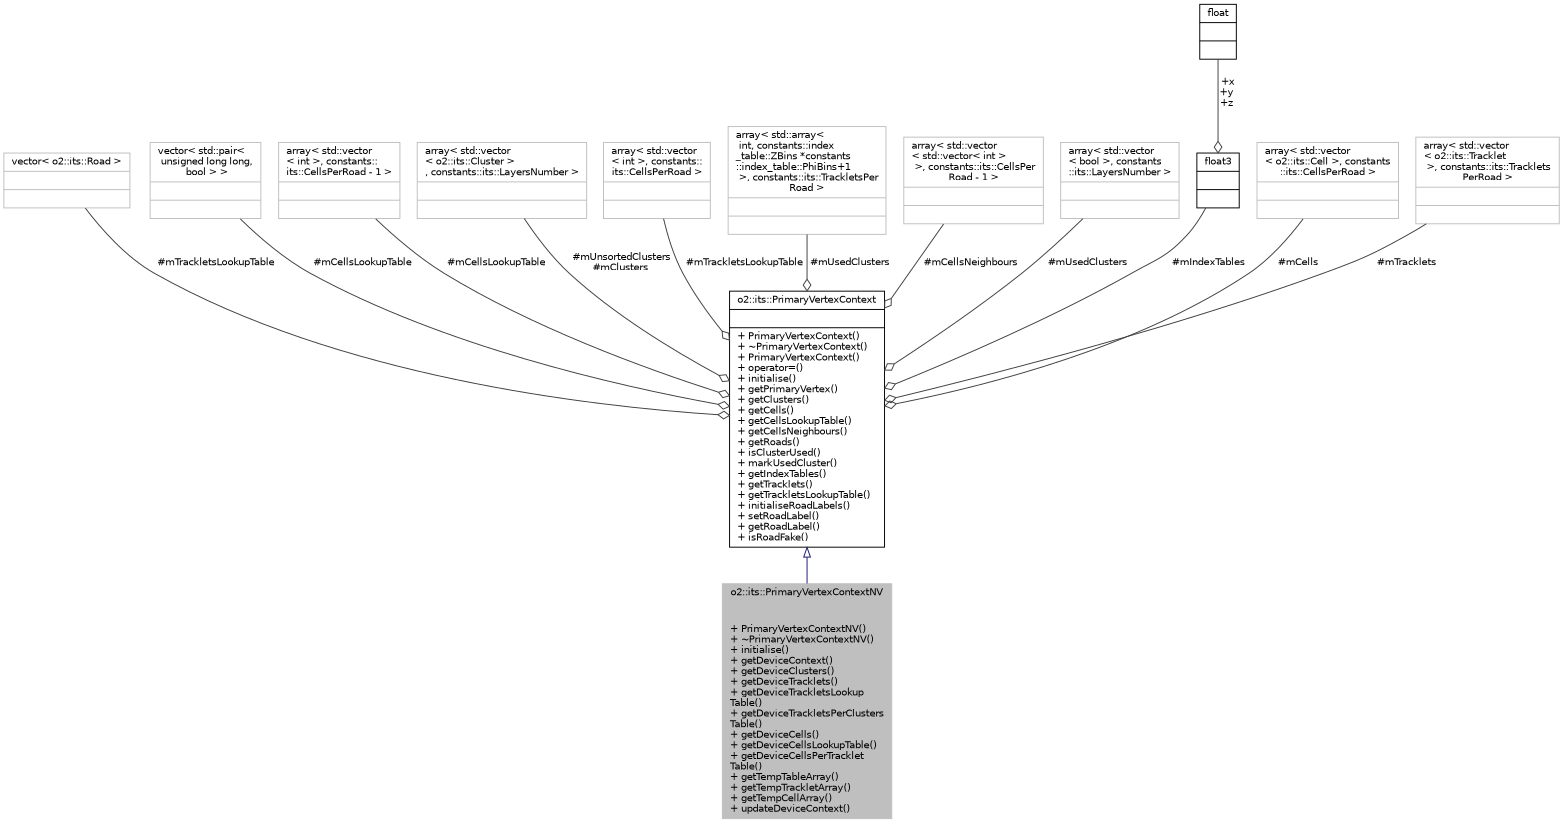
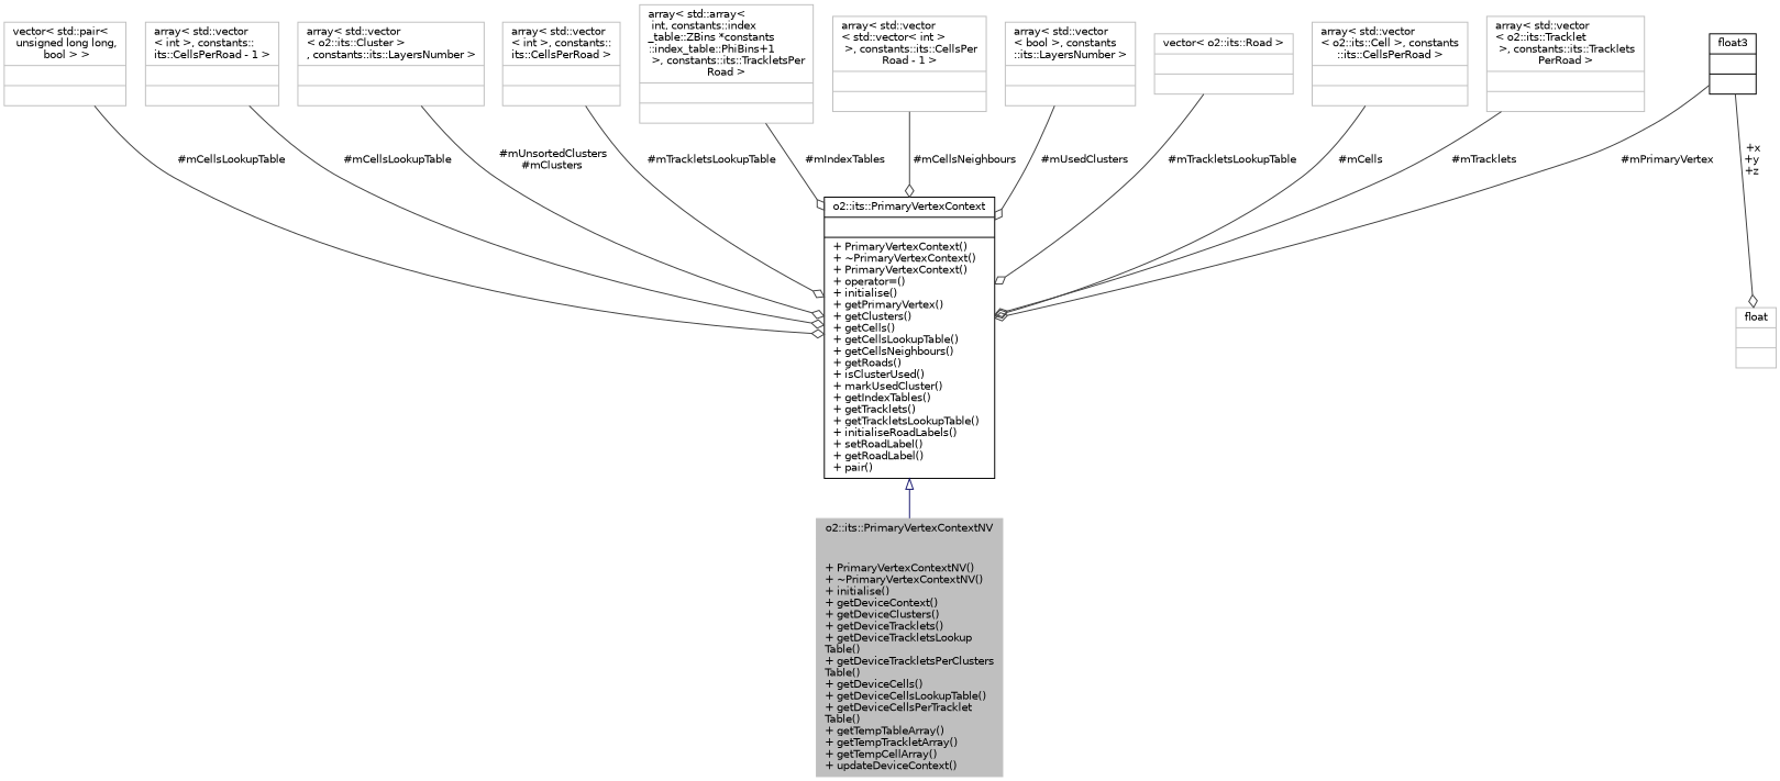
  digraph {
    node [color=grey75 fontname=Helvetica fontsize=10 shape=record]
    edge [color=grey25 fontname=Helvetica fontsize=10 labelfontname=Helvetica labelfontsize=10 style=solid arrowhead=odiamond]
    n1 [fillcolor=grey75 fontcolor=black height=0.2 label="{o2::its::PrimaryVertexContextNV\n||+ PrimaryVertexContextNV()\l+ ~PrimaryVertexContextNV()\l+ initialise()\l+ getDeviceContext()\l+ getDeviceClusters()\l+ getDeviceTracklets()\l+ getDeviceTrackletsLookup\lTable()\l+ getDeviceTrackletsPerClusters\lTable()\l+ getDeviceCells()\l+ getDeviceCellsLookupTable()\l+ getDeviceCellsPerTracklet\lTable()\l+ getTempTableArray()\l+ getTempTrackletArray()\l+ getTempCellArray()\l+ updateDeviceContext()\l}" style=filled width=0.4]
-   n2 [color=black height=0.2 label="{o2::its::PrimaryVertexContext\n||+ PrimaryVertexContext()\l+ ~PrimaryVertexContext()\l+ PrimaryVertexContext()\l+ operator=()\l+ initialise()\l+ getPrimaryVertex()\l+ getClusters()\l+ getCells()\l+ getCellsLookupTable()\l+ getCellsNeighbours()\l+ getRoads()\l+ isClusterUsed()\l+ markUsedCluster()\l+ getIndexTables()\l+ getTracklets()\l+ getTrackletsLookupTable()\l+ initialiseRoadLabels()\l+ setRoadLabel()\l+ getRoadLabel()\l+ isRoadFake()\l}" width=0.4]
+   n2 [color=black height=0.2 label="{o2::its::PrimaryVertexContext\n||+ PrimaryVertexContext()\l+ ~PrimaryVertexContext()\l+ PrimaryVertexContext()\l+ operator=()\l+ initialise()\l+ getPrimaryVertex()\l+ getClusters()\l+ getCells()\l+ getCellsLookupTable()\l+ getCellsNeighbours()\l+ getRoads()\l+ isClusterUsed()\l+ markUsedCluster()\l+ getIndexTables()\l+ getTracklets()\l+ getTrackletsLookupTable()\l+ initialiseRoadLabels()\l+ setRoadLabel()\l+ getRoadLabel()\l+ pair()\l}" width=0.4]
    n3 [height=0.2 label="{vector\< o2::its::Road \>\n||}" width=0.4]
    n4 [height=0.2 label="{vector\< std::pair\<\l unsigned long long,\l bool \> \>\n||}" width=0.4]
    n5 [height=0.2 label="{array\< std::vector\l\< int \>, constants::\lits::CellsPerRoad - 1 \>\n||}" width=0.4]
    n6 [height=0.2 label="{array\< std::vector\l\< o2::its::Cluster \>\l, constants::its::LayersNumber \>\n||}" width=0.4]
    n7 [height=0.2 label="{array\< std::vector\l\< int \>, constants::\lits::CellsPerRoad \>\n||}" width=0.4]
    n8 [height=0.2 label="{array\< std::array\<\l int, constants::index\l_table::ZBins *constants\l::index_table::PhiBins+1\l \>, constants::its::TrackletsPer\lRoad \>\n||}" width=0.4]
    n9 [height=0.2 label="{array\< std::vector\l\< std::vector\< int \>\l \>, constants::its::CellsPer\lRoad - 1 \>\n||}" width=0.4]
    n10 [height=0.2 label="{array\< std::vector\l\< bool \>, constants\l::its::LayersNumber \>\n||}" width=0.4]
    n11 [color=black height=0.2 label="{float3\n||}" width=0.4]
-   n12 [color=black height=0.2 label="{float\n||}" width=0.4]
+   n12 [height=0.2 label="{float\n||}" width=0.4]
    n13 [height=0.2 label="{array\< std::vector\l\< o2::its::Cell \>, constants\l::its::CellsPerRoad \>\n||}" width=0.4]
    n14 [height=0.2 label="{array\< std::vector\l\< o2::its::Tracklet\l \>, constants::its::Tracklets\lPerRoad \>\n||}" width=0.4]
    n2 -> n1 [arrowtail=onormal color=midnightblue dir=back arrowhead=""]
    n3 -> n2 [label=" #mTrackletsLookupTable"]
    n4 -> n2 [label=" #mCellsLookupTable"]
    n5 -> n2 [label=" #mCellsLookupTable"]
    n6 -> n2 [label=" #mUnsortedClusters\n#mClusters"]
    n7 -> n2 [label=" #mTrackletsLookupTable"]
-   n8 -> n2 [label=" #mUsedClusters"]
+   n8 -> n2 [label=" #mIndexTables"]
    n9 -> n2 [label=" #mCellsNeighbours"]
    n10 -> n2 [label=" #mUsedClusters"]
-   n11 -> n2 [label=" #mIndexTables"]
-   n12 -> n11 [label=" +x\n+y\n+z"]
+   n11 -> n2 [label=" #mPrimaryVertex"]
+   n11 -> n12 [label=" +x\n+y\n+z"]
    n13 -> n2 [label=" #mCells"]
    n14 -> n2 [label=" #mTracklets"]
  }
